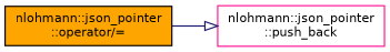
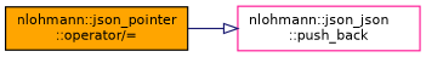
  digraph {
    rankdir=LR
    node [fontname=Helvetica fontsize=10 shape=record style=filled]
    n1 [color=black fillcolor=orange fontcolor=black height=0.2 label="nlohmann::json_pointer\l::operator/=" width=0.4]
-   n2 [color=deeppink fillcolor=white height=0.2 label="nlohmann::json_pointer\l::push_back" width=0.4]
+   n2 [color=deeppink fillcolor=white height=0.2 label="nlohmann::json_json\l::push_back" width=0.4]
    n1 -> n2 [color=midnightblue fontname=Helvetica fontsize=10 labelfontname=Helvetica labelfontsize=10 style=solid arrowhead=onormal]
  }
